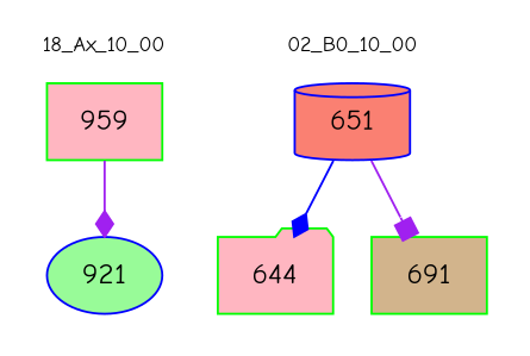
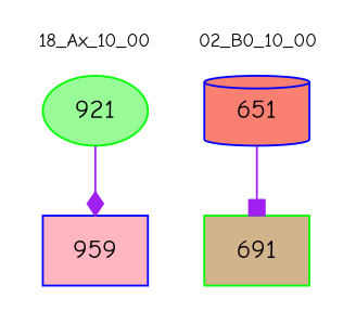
  digraph {
    fontname="Comic Neue"
    node [color=green fillcolor=lightpink fontname="Comic Neue" shape=box style=filled]
    edge [arrowhead=diamond color=purple fontname="Comic Neue"]
-   n1 [color=blue fillcolor=palegreen label=921 shape=ellipse]
-   n2 [label=959]
+   n1 [fillcolor=palegreen label=921 shape=ellipse]
+   n2 [color=blue label=959]
    n3 [color=blue fillcolor=salmon label=651 shape=cylinder]
-   n4 [label=644 shape=folder]
    n5 [fillcolor=tan label=691]
    subgraph cluster_1 {
      color=white
      fontsize=10
      label="18_Ax_10_00"
      n1
      n2
    }
    subgraph cluster_2 {
      color=white
      fontsize=10
      label="02_B0_10_00"
      n3
-     n4
      n5
    }
-   n2 -> n1
-   n3 -> n4 [color=blue]
+   n1 -> n2
    n3 -> n5 [arrowhead=box]
  }
